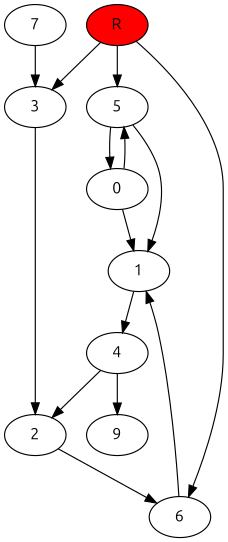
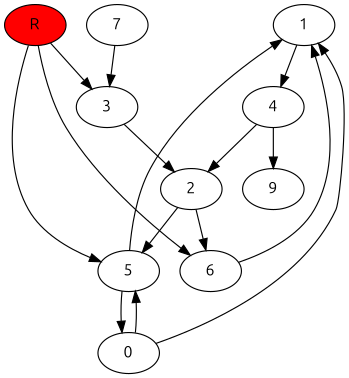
  digraph {
    fontname=Ubuntu
    node [fontname=Ubuntu]
    edge [fontname=Ubuntu]
    1
    4
    2
    9
    5
    6
    n7 [label=0]
    3
    7
    R [fillcolor="#ff0000" style=filled]
    1 -> 4
    4 -> 2
    4 -> 9
+   2 -> 5
    2 -> 6
    5 -> 1
    5 -> n7
    6 -> 1
    n7 -> 1
    n7 -> 5
    3 -> 2
    7 -> 3
    R -> 5
    R -> 6
    R -> 3
  }
